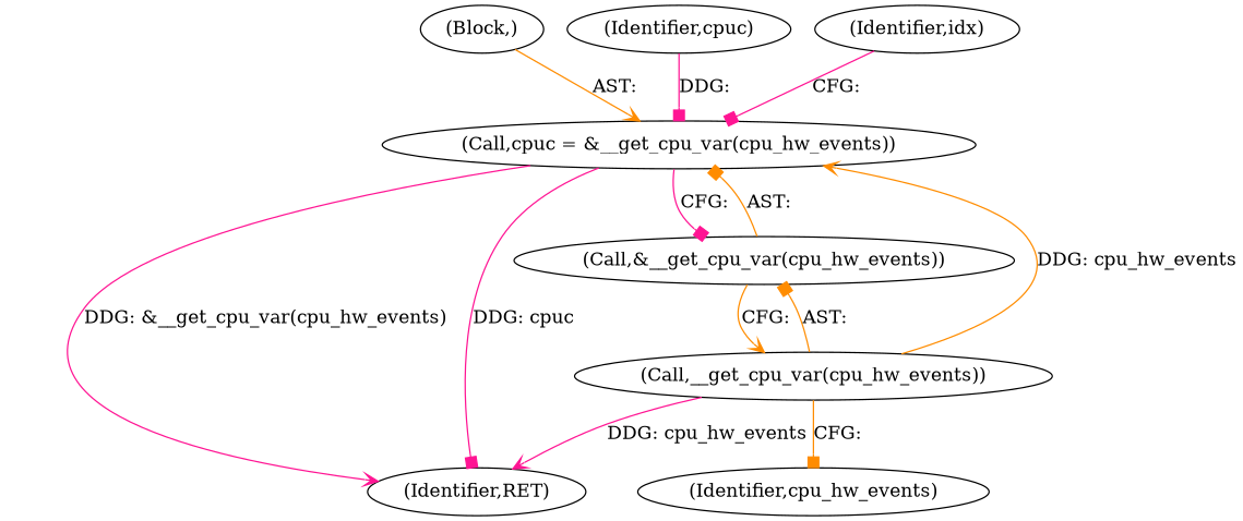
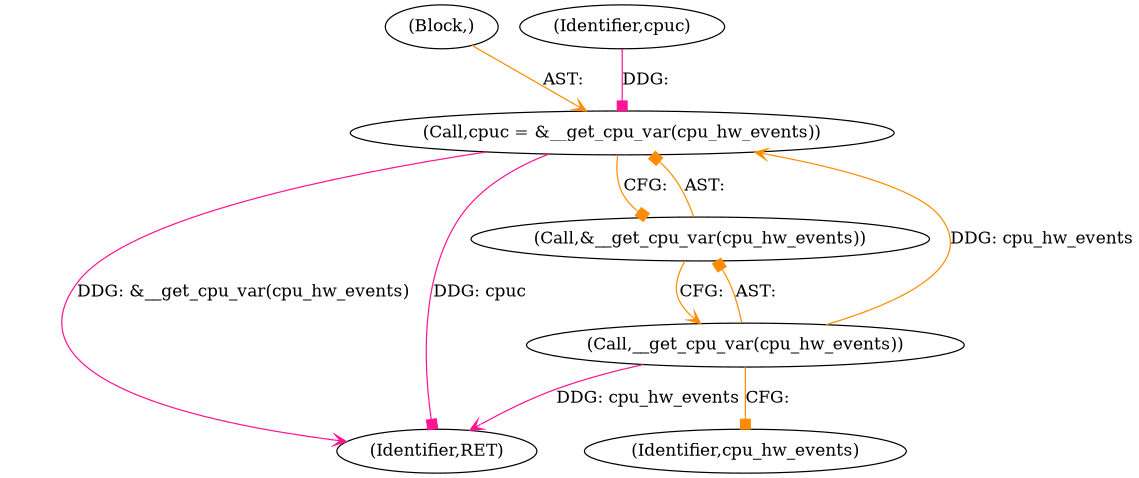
  digraph {
    edge [arrowhead=box color=darkorange]
    n1 [label="(Call,cpuc = &__get_cpu_var(cpu_hw_events))"]
    n2 [label="(Call,&__get_cpu_var(cpu_hw_events))"]
    n3 [label="(Identifier,RET)"]
    n4 [label="(Call,__get_cpu_var(cpu_hw_events))"]
    n5 [label="(Block,)"]
    n6 [label="(Identifier,cpu_hw_events)"]
    n7 [label="(Identifier,cpuc)"]
-   n8 [label="(Identifier,idx)"]
-   n1 -> n2 [color=deeppink label="CFG: "]
+   n1 -> n2 [label="CFG: "]
    n1 -> n3 [arrowhead=vee color=deeppink label="DDG: &__get_cpu_var(cpu_hw_events)"]
    n1 -> n3 [color=deeppink label="DDG: cpuc"]
    n2 -> n1 [label="AST: "]
    n2 -> n4 [arrowhead=vee label="CFG: "]
    n4 -> n1 [arrowhead=vee label="DDG: cpu_hw_events"]
    n4 -> n2 [label="AST: "]
    n4 -> n3 [arrowhead=vee color=deeppink label="DDG: cpu_hw_events"]
    n4 -> n6 [label="CFG: "]
    n5 -> n1 [arrowhead=vee label="AST: "]
    n7 -> n1 [color=deeppink label="DDG: "]
-   n8 -> n1 [color=deeppink label="CFG: "]
  }
